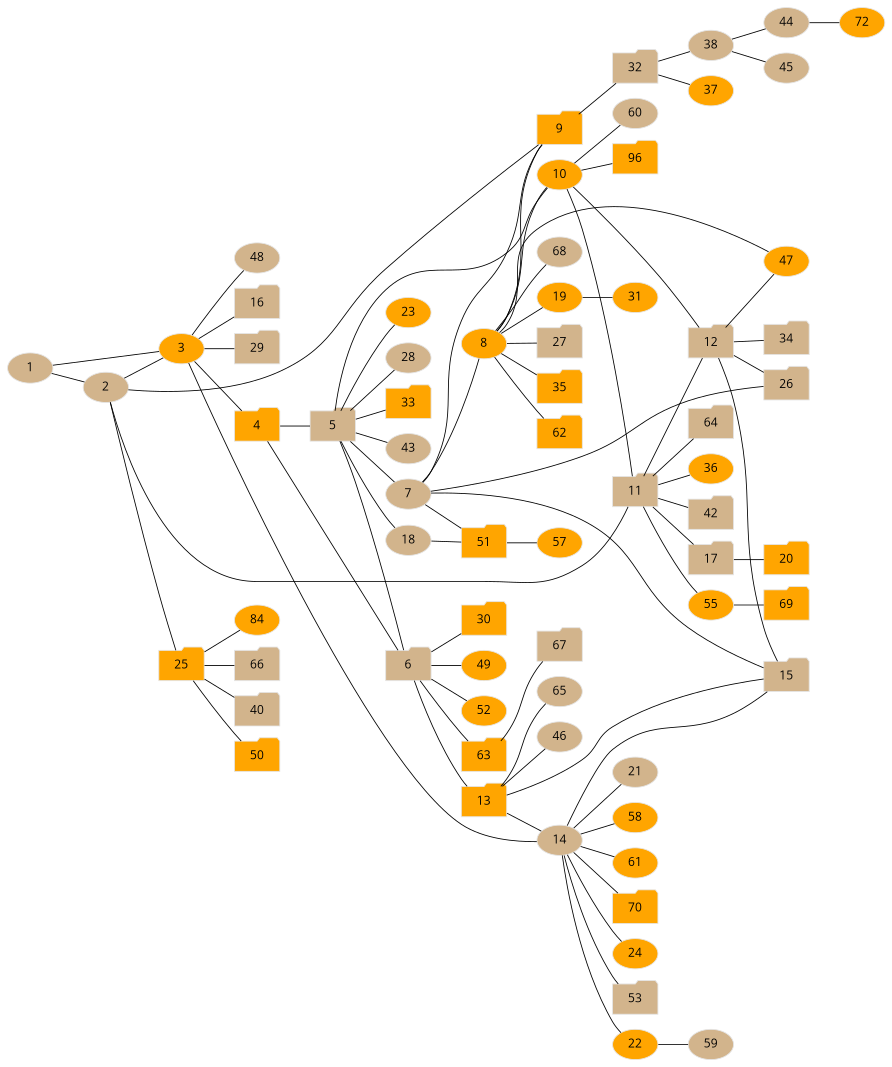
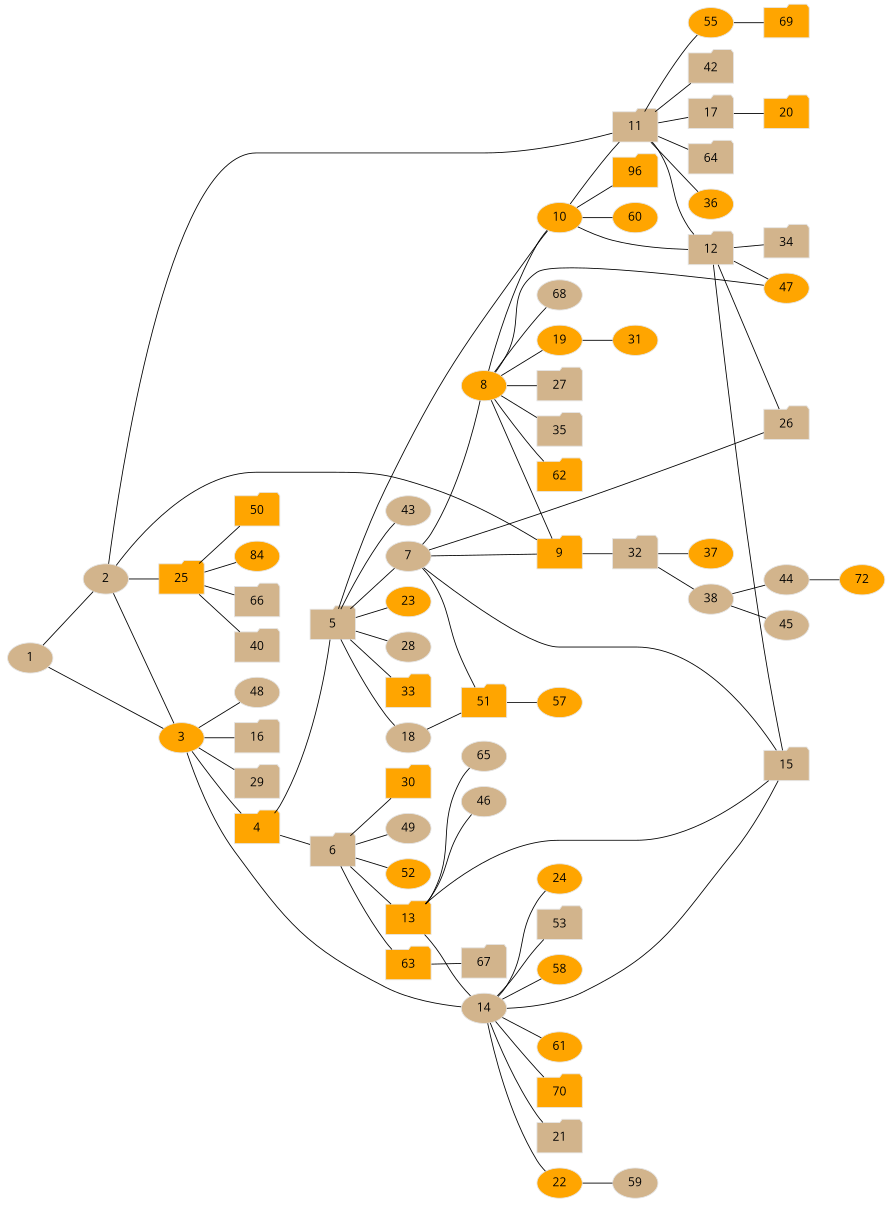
  graph {
    fontname="Open Sans"
    rankdir=LR
    node [color=gray90 fillcolor=tan fontname="Open Sans" shape=ellipse style=filled]
    edge [fontname="Open Sans"]
    1
    2
    3 [fillcolor=orange]
    9 [fillcolor=orange shape=folder]
    11 [shape=folder]
    25 [fillcolor=orange shape=folder]
    4 [fillcolor=orange shape=folder]
    14
    16 [shape=folder]
    29 [shape=folder]
    48
    32 [shape=folder]
    12 [shape=folder]
    17 [shape=folder]
    36 [fillcolor=orange]
    42 [shape=folder]
    55 [fillcolor=orange]
    64 [shape=folder]
    40 [shape=folder]
    50 [fillcolor=orange shape=folder]
    n21 [fillcolor=orange label=84]
    66 [shape=folder]
    5 [shape=folder]
    6 [shape=folder]
    15 [shape=folder]
-   21
+   21 [shape=folder]
    22 [fillcolor=orange]
    24 [fillcolor=orange]
    53 [shape=folder]
    58 [fillcolor=orange]
    61 [fillcolor=orange]
    70 [fillcolor=orange shape=folder]
    7
    10 [fillcolor=orange]
    18
    23 [fillcolor=orange]
    28
    33 [fillcolor=orange shape=folder]
    43
    13 [fillcolor=orange shape=folder]
    30 [fillcolor=orange shape=folder]
-   49 [fillcolor=orange]
+   49
    52 [fillcolor=orange]
    63 [fillcolor=orange shape=folder]
    8 [fillcolor=orange]
    26 [shape=folder]
    51 [fillcolor=orange shape=folder]
    n48 [fillcolor=orange label=96 shape=folder]
-   60
+   60 [fillcolor=orange]
    46
    65
    67 [shape=folder]
    19 [fillcolor=orange]
    27 [shape=folder]
-   35 [fillcolor=orange shape=folder]
+   35 [shape=folder]
    47 [fillcolor=orange]
    62 [fillcolor=orange shape=folder]
    68
    57 [fillcolor=orange]
    31 [fillcolor=orange]
    37 [fillcolor=orange]
    38
    34 [shape=folder]
    20 [fillcolor=orange shape=folder]
    69 [fillcolor=orange shape=folder]
    59
    44
    45
    72 [fillcolor=orange]
    1 -- 2
    1 -- 3
    2 -- 3
    2 -- 9
    2 -- 11
    2 -- 25
    3 -- 4
    3 -- 14
    3 -- 16
    3 -- 29
    3 -- 48
    9 -- 32
    11 -- 12
    11 -- 17
    11 -- 36
    11 -- 42
    11 -- 55
    11 -- 64
    25 -- 40
    25 -- 50
    25 -- n21
    25 -- 66
    4 -- 5
    4 -- 6
    14 -- 15
    14 -- 21
    14 -- 22
    14 -- 24
    14 -- 53
    14 -- 58
    14 -- 61
    14 -- 70
    32 -- 37
    32 -- 38
    12 -- 15
    12 -- 26
    12 -- 47
    12 -- 34
    17 -- 20
    55 -- 69
-   5 -- 6
    5 -- 7
    5 -- 10
    5 -- 18
    5 -- 23
    5 -- 28
    5 -- 33
    5 -- 43
    6 -- 13
    6 -- 30
    6 -- 49
    6 -- 52
    6 -- 63
    22 -- 59
    7 -- 9
    7 -- 15
    7 -- 8
    7 -- 26
    7 -- 51
    10 -- 11
    10 -- 12
    10 -- n48
    10 -- 60
    18 -- 51
    13 -- 14
    13 -- 15
    13 -- 46
    13 -- 65
    63 -- 67
    8 -- 9
    8 -- 10
    8 -- 19
    8 -- 27
    8 -- 35
    8 -- 47
    8 -- 62
    8 -- 68
    51 -- 57
    19 -- 31
    38 -- 44
    38 -- 45
    44 -- 72
  }
